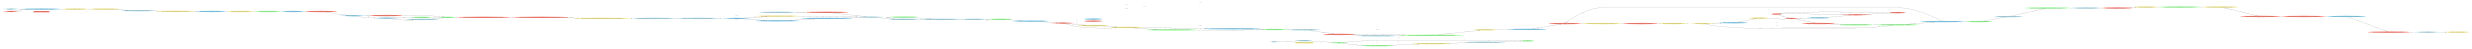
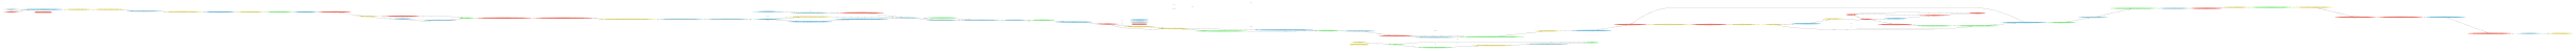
  digraph {
    fontname=Montserrat
    rankdir=LR
    node [color=purple fillcolor=salmon fontname=Montserrat shape=ellipse style=filled]
    edge [fontname=Montserrat style=bold]
    n1 [label="mavenRepositorySystem.injectAuthentication(session,request.getRemoteRepositories())@@@98@@@['1', '1', '0']"]
    n2 [color=brown label="mavenRepositorySystem.injectMirror(request.getPluginArtifactRepositories(),request.getMirrors())@@@99@@@['1', '1', '0']"]
    n3 [fillcolor=skyblue label="mavenRepositorySystem.injectProxy(session,request.getPluginArtifactRepositories())@@@100@@@['1', '1', '0']"]
    n4 [color=darkorange fillcolor=skyblue label="SettingsDecryptionResult decrypted = settingsDecrypter.decrypt(decrypt)@@@50@@@['1', '1', '0']"]
    n5 [label="logger.isDebugEnabled()@@@51@@@['1', '1', '0']" shape=diamond]
    n6 [color=darkorange fillcolor=skyblue label="decrypted.getProblems()@@@52@@@['1', '0', '0']"]
-   n7 [label="decrypted.getProblems()@@@52@@@['0', '1', '0']"]
+   n7 [fillcolor=lightblue label="decrypted.getProblems()@@@52@@@['0', '1', '0']"]
    n8 [fillcolor=khaki label="DefaultMirrorSelector mirrorSelector = new DefaultMirrorSelector()@@@56@@@['1', '1', '0']"]
+   n9 [color=brown label="SettingsProblem problem@@@52@@@['1', '1', '0']" shape=box]
    n10 [color=brown fillcolor=khaki label="logger.debug(problem.getMessage(),problem.getException())@@@53@@@['1', '1', '0']"]
    n11 [color=brown label="session.setUpdatePolicy(RepositoryPolicy.UPDATE_POLICY_NEVER)@@@14@@@['1', '1', '0']"]
    n12 [color=brown fillcolor=palegreen label="int errorPolicy = 0@@@22@@@['1', '1', '0']"]
    n13 [color=darkorange label="errorPolicy |= request.isCacheNotFound()? ResolutionErrorPolicy.CACHE_NOT_FOUND: ResolutionErrorPolicy.CACHE_DISABLED@@@23@@@['1', '1', '0']"]
    n14 [color=brown fillcolor=skyblue label="mirrorSelector.add(mirror.getId(),mirror.getUrl(),mirror.getLayout(),false,mirror.isBlocked(),mirror.getMirrorOf(),mirror.getMirrorOfLayouts())@@@58@@@['0', '1', '0']"]
    n15 [fillcolor=palegreen label="mirrorSelector.add(mirror.getId(),mirror.getUrl(),mirror.getLayout(),false,mirror.getMirrorOf(),mirror.getMirrorOfLayouts())@@@58@@@['1', '0', '0']"]
    n16 [fillcolor=palegreen label="session.setMirrorSelector(mirrorSelector)@@@60@@@['1', '1', '0']"]
    n17 [fillcolor=lightblue label="newRepositorySession['1', '0', '0']" shape=diamond]
    n18 [color=brown label="MavenExecutionRequest request@@@2@@@['1', '1', '0']" shape=box]
    n19 [color=darkorange fillcolor=skyblue label="DefaultRepositorySystemSession session = MavenRepositorySystemUtils.newSession()@@@3@@@['1', '1', '0']"]
    n20 [color=brown label="mavenRepositorySystem.injectAuthentication(session,request.getPluginArtifactRepositories())@@@101@@@['1', '1', '0']"]
    n21 [fillcolor=khaki label="session.setLocalRepositoryManager(repoSystem.newLocalRepositoryManager(session,localRepo))@@@39@@@['1', '1', '0']"]
    n22 [color=brown fillcolor=skyblue label="session.setLocalRepositoryManager(simpleLocalRepoMgrFactory.newInstance(session,localRepo))@@@30@@@['1', '1', '0']"]
    n23 [color=brown fillcolor=khaki label="mavenRepositorySystem.injectProxy(session,request.getRemoteRepositories())@@@97@@@['1', '1', '0']"]
    n24 [color=brown fillcolor=khaki label="session.setCache(request.getRepositoryCache())@@@4@@@['1', '1', '0']"]
    n25 [color=darkorange fillcolor=lightblue label="Features.buildConsumer().isActive()@@@102@@@['1', '1', '0']" shape=diamond]
    n26 [color=darkorange fillcolor=khaki label="session.setFileTransformerManager(null)@@@103@@@['1', '1', '0']"]
    n27 [color=brown fillcolor=khaki label="int i = dom.getChildCount() - 1@@@76@@@['1', '1', '0']"]
    n28 [label="i--@@@78@@@['1', '1', '0']"]
    n29 [fillcolor=skyblue label="Xpp3Dom child = dom.getChild(i)@@@79@@@['1', '1', '0']"]
    n30 [color=brown label="i >= 0@@@77@@@['1', '1', '0']" shape=diamond]
    n31 [color=darkorange label="dom.removeChild(i)@@@81@@@['1', '1', '0']"]
    n32 [color=brown label="\"wagonProvider\".equals(child.getName())@@@80@@@['1', '1', '0']" shape=diamond]
    n33 [color=brown label="XmlPlexusConfiguration config = new XmlPlexusConfiguration(dom)@@@84@@@['1', '1', '0']"]
    n34 [color=brown fillcolor=khaki label="session.setProxySelector(proxySelector)@@@67@@@['1', '1', '0']"]
    n35 [fillcolor=skyblue label="DefaultAuthenticationSelector authSelector = new DefaultAuthenticationSelector()@@@68@@@['1', '1', '0']"]
    n36 [color=darkorange label="AuthenticationBuilder authBuilder = new AuthenticationBuilder()@@@70@@@['1', '1', '0']"]
    n37 [color=darkorange fillcolor=palegreen label="session.setAuthenticationSelector(authSelector)@@@90@@@['1', '1', '0']"]
    n38 [color=darkorange fillcolor=skyblue label="configProps.put(\"maven.startTime\",request.getStartTime())@@@8@@@['1', '1', '0']"]
    n39 [color=brown fillcolor=khaki label="configProps.putAll(request.getSystemProperties())@@@9@@@['1', '1', '0']"]
    n40 [color=darkorange fillcolor=palegreen label="configProps.putAll(request.getUserProperties())@@@10@@@['1', '1', '0']"]
    n41 [color=brown fillcolor=khaki label="server.getConfiguration() != null@@@74@@@['1', '1', '0']" shape=diamond]
    n42 [fillcolor=skyblue label="Xpp3Dom dom = (Xpp3Dom)server.getConfiguration()@@@75@@@['1', '1', '0']"]
    n43 [fillcolor=palegreen label="configProps.put(\"aether.connector.wagon.config.\" + server.getId(),config)@@@85@@@['1', '1', '0']"]
    n44 [fillcolor=palegreen label="configProps.put(\"aether.connector.perms.fileMode.\" + server.getId(),server.getFilePermissions())@@@87@@@['1', '1', '0']"]
    n45 [color=brown fillcolor=skyblue label="configProps.put(\"aether.connector.perms.dirMode.\" + server.getId(),server.getDirectoryPermissions())@@@88@@@['1', '1', '0']"]
    n46 [color=brown fillcolor=lightblue label="session.setUpdatePolicy(RepositoryPolicy.UPDATE_POLICY_ALWAYS)@@@17@@@['1', '1', '0']"]
    n47 [color=darkorange fillcolor=skyblue label="session.setOffline(request.isOffline())@@@11@@@['1', '1', '0']"]
    n48 [color=darkorange label="session.setChecksumPolicy(request.getGlobalChecksumPolicy())@@@12@@@['1', '1', '0']"]
-   n49 [fillcolor=skyblue label="request.isNoSnapshotUpdates()@@@13@@@['1', '1', '0']" shape=diamond]
+   n49 [fillcolor=khaki label="request.isNoSnapshotUpdates()@@@13@@@['1', '1', '0']" shape=diamond]
    n50 [color=brown fillcolor=skyblue label="logger.info(\"Disabling enhanced local repository: using legacy is strongly discouraged to ensure\" + \" build reproducibility.\")@@@31@@@['1', '1', '0']"]
    n51 [color=brown fillcolor=lightblue label="request.getWorkspaceReader() != null@@@41@@@['1', '1', '0']" shape=diamond]
    n52 [color=darkorange fillcolor=lightblue label="session.setWorkspaceReader(request.getWorkspaceReader())@@@42@@@['1', '1', '0']"]
    n53 [fillcolor=palegreen label="session.setWorkspaceReader(workspaceRepository)@@@45@@@['1', '1', '0']"]
    n54 [color=darkorange fillcolor=lightblue label="DefaultProxySelector proxySelector = new DefaultProxySelector()@@@61@@@['1', '1', '0']"]
    n55 [fillcolor=lightblue label="session.setArtifactTypeRegistry(RepositoryUtils.newArtifactTypeRegistry(artifactHandlerManager))@@@26@@@['1', '1', '0']"]
    n56 [fillcolor=lightblue label="LocalRepository localRepo = new LocalRepository(request.getLocalRepository().getBasedir())@@@27@@@['1', '1', '0']"]
    n57 [color=darkorange fillcolor=skyblue label="request.isUseLegacyLocalRepository()@@@28@@@['1', '1', '0']" shape=diamond]
    n58 [fillcolor=khaki label="authBuilder.addUsername(server.getUsername()).addPassword(server.getPassword())@@@71@@@['1', '1', '0']"]
    n59 [color=darkorange label="authBuilder.addPrivateKey(server.getPrivateKey(),server.getPassphrase())@@@72@@@['1', '1', '0']"]
    n60 [label="errorPolicy |= request.isCacheTransferError()? ResolutionErrorPolicy.CACHE_TRANSFER_ERROR: ResolutionErrorPolicy.CACHE_DISABLED@@@24@@@['1', '1', '0']"]
    n61 [color=darkorange fillcolor=khaki label="org.apache.maven.repository.Proxy proxy@@@2@@@['0', '0', '1']" shape=box]
    n62 [color=darkorange fillcolor=palegreen label="proxy != null@@@4@@@['0', '0', '1']" shape=diamond]
    n63 [color=brown fillcolor=khaki label="authBuilder.addUsername(proxy.getUserName()).addPassword(proxy.getPassword())@@@6@@@['0', '0', '1']"]
    n64 [fillcolor=lightblue label="result = new Proxy(proxy.getProtocol(),proxy.getHost(),proxy.getPort(),authBuilder.build())@@@7@@@['0', '0', '1']"]
    n65 [fillcolor=palegreen label="return result@@@9@@@['0', '0', '1']"]
    n66 [fillcolor=palegreen label="AuthenticationBuilder authBuilder = new AuthenticationBuilder()@@@5@@@['0', '0', '1']"]
    n67 [color=brown fillcolor=khaki label="Map<Object,Object> configProps = new LinkedHashMap<>()@@@5@@@['1', '1', '0']"]
    n68 [color=brown fillcolor=lightblue label="configProps.put(ConfigurationProperties.USER_AGENT,getUserAgent())@@@6@@@['1', '1', '0']"]
    n69 [color=brown fillcolor=khaki label="session.setConfigProperties(configProps)@@@95@@@['1', '1', '0']"]
    n70 [color=darkorange fillcolor=khaki label="configProps.put(ConfigurationProperties.INTERACTIVE,request.isInteractiveMode())@@@7@@@['1', '1', '0']"]
    n71 [fillcolor=palegreen label="mavenRepositorySystem.injectMirror(request.getRemoteRepositories(),request.getMirrors())@@@96@@@['1', '1', '0']"]
    n72 [color=brown fillcolor=skyblue label="request.isUpdateSnapshots()@@@16@@@['1', '1', '0']" shape=diamond]
    n73 [fillcolor=lightblue label="DefaultSettingsDecryptionRequest decrypt = new DefaultSettingsDecryptionRequest()@@@47@@@['1', '1', '0']"]
    n74 [fillcolor=lightblue label="decrypt.setProxies(request.getProxies())@@@48@@@['1', '1', '0']"]
    n75 [color=brown fillcolor=khaki label="authSelector.add(server.getId(),authBuilder.build())@@@73@@@['1', '1', '0']"]
    n76 [fillcolor=palegreen label="session.setRepositoryListener(eventSpyDispatcher.chainListener(new LoggingRepositoryListener(logger)))@@@92@@@['1', '1', '0']"]
    n77 [color=brown fillcolor=lightblue label="session.setUserProperties(request.getUserProperties())@@@93@@@['1', '1', '0']"]
    n78 [color=darkorange label="session.setSystemProperties(request.getSystemProperties())@@@94@@@['1', '1', '0']"]
    n79 [color=brown fillcolor=lightblue label="logger.error(\"Failed to configure legacy local repository: falling back to default\")@@@34@@@['1', '1', '0']"]
    n80 [label="session.setLocalRepositoryManager(repoSystem.newLocalRepositoryManager(session,localRepo))@@@35@@@['1', '1', '0']"]
-   n81 [fillcolor=lightblue label="Proxy result = null@@@3@@@['0', '0', '1']"]
+   n81 [fillcolor=khaki label="Proxy result = null@@@3@@@['0', '0', '1']"]
+   n82 [color=darkorange fillcolor=skyblue label="NoLocalRepositoryManagerException e@@@33@@@['1', '1', '0']" shape=diamond]
    n83 [color=darkorange fillcolor=palegreen label="decrypt.setServers(request.getServers())@@@49@@@['1', '1', '0']"]
-   n84 [color=darkorange fillcolor=lightblue label="toProxy['0', '0', '1']" shape=diamond]
    n85 [label="newRepositorySession['0', '1', '0']" shape=diamond]
    n86 [fillcolor=khaki label="session.setResolutionErrorPolicy(new SimpleResolutionErrorPolicy(errorPolicy,errorPolicy | ResolutionErrorPolicy.CACHE_NOT_FOUND))@@@25@@@['1', '1', '0']"]
-   n87 [color=darkorange fillcolor=palegreen label="session.setUpdatePolicy(null)@@@20@@@['1', '1', '0']"]
    n88 [fillcolor=lightblue label="session.setTransferListener(request.getTransferListener())@@@91@@@['1', '1', '0']"]
    n89 [color=brown label="AuthenticationBuilder authBuilder = new AuthenticationBuilder()@@@63@@@['1', '1', '0']"]
    n90 [fillcolor=lightblue label="authBuilder.addUsername(proxy.getUsername()).addPassword(proxy.getPassword())@@@64@@@['1', '1', '0']"]
    n91 [color=brown fillcolor=palegreen label="proxySelector.add(new org.eclipse.aether.repository.Proxy(proxy.getProtocol(),proxy.getHost(),proxy.getPort(),authBuilder.build()),proxy.getNonProxyHosts())@@@65@@@['1', '1', '0']"]
    n1 -> n2
    n2 -> n3
    n3 -> n20
    n4 -> n5
    n5 -> n6 [label=true style=dotted]
    n5 -> n7 [label=true style=dotted]
    n5 -> n8
+   n5 -> n9 [label=true style=dotted]
    n5 -> n10 [label=true style=dotted]
    n5 -> n10
    n8 -> n14
    n8 -> n15
    n8 -> n16 [label=mirrorSelector style=solid]
    n10 -> n8
    n11 -> n12
    n12 -> n13
    n13 -> n60
    n14 -> n16
    n15 -> n14 [label=0 style=dashed]
    n15 -> n16
    n16 -> n54
    n17 -> n18 [label=true style=dotted]
    n17 -> n19
    n19 -> n1 [label=session style=solid]
    n19 -> n3 [label=session style=solid]
    n19 -> n20 [label=session style=solid]
    n19 -> n21 [label=session style=solid]
    n19 -> n22 [label=session style=solid]
    n19 -> n23 [label=session style=solid]
    n19 -> n24
    n20 -> n25
    n21 -> n51
    n22 -> n50
    n23 -> n1
    n24 -> n67
    n25 -> n26 [label=true style=dotted]
    n25 -> n26
    n27 -> n28 [label=i style=solid]
    n27 -> n29 [label=i style=solid]
    n27 -> n30
    n27 -> n30 [label=i style=solid]
    n27 -> n31 [label=i style=solid]
    n28 -> n29 [label=i style=solid]
    n28 -> n30 [label=i style=solid]
    n28 -> n30
    n28 -> n31 [label=i style=dotted]
    n29 -> n32
    n30 -> n28 [label=true style=dotted]
    n30 -> n29
    n30 -> n29 [label=true style=dotted]
    n30 -> n32 [label=true style=dotted]
    n30 -> n33
    n31 -> n28
    n32 -> n28
    n32 -> n31
    n32 -> n31 [label=true style=dotted]
    n33 -> n43
    n33 -> n43 [label=config style=solid]
    n34 -> n35
    n35 -> n36
    n35 -> n37 [label=authSelector style=solid]
    n36 -> n58
    n37 -> n88
    n38 -> n39
    n39 -> n40
    n40 -> n47
    n41 -> n27 [label=true style=dotted]
    n41 -> n30 [label=true style=dotted]
    n41 -> n33 [label=true style=dotted]
    n41 -> n42
    n41 -> n42 [label=true style=dotted]
    n41 -> n43 [label=true style=dotted]
    n41 -> n44
    n42 -> n27
    n42 -> n33 [label=dom style=solid]
    n43 -> n44
    n44 -> n45
    n45 -> n36
    n45 -> n37
    n46 -> n12
    n47 -> n48
    n48 -> n49
    n49 -> n11 [label=true style=dotted]
    n49 -> n11
    n49 -> n72
    n49 -> n72 [label=false style=dotted]
    n50 -> n51
    n51 -> n52 [label=true style=dotted]
    n51 -> n52
    n51 -> n53
    n51 -> n53 [label=false style=dotted]
    n52 -> n73
    n53 -> n73
    n54 -> n34 [label=proxySelector style=solid]
    n54 -> n89
    n55 -> n56
    n56 -> n21 [label=localRepo style=solid]
    n56 -> n22 [label=localRepo style=solid]
    n56 -> n57
    n57 -> n21 [label=false style=dotted]
    n57 -> n21
    n57 -> n22 [label=true style=dotted]
    n57 -> n22
    n57 -> n50 [label=true style=dotted]
    n58 -> n59
    n59 -> n75
    n60 -> n86 [label=errorPolicy style=solid]
    n60 -> n86
    n61 -> n62 [label=proxy style=solid]
    n62 -> n63 [label=true style=dotted]
    n62 -> n64 [label=true style=dotted]
    n62 -> n65
    n62 -> n66 [label=true style=dotted]
    n62 -> n66
    n63 -> n64
    n64 -> n65
    n64 -> n65 [label=result style=solid]
    n66 -> n63
    n67 -> n68
    n67 -> n69 [label=configProps style=solid]
    n68 -> n70
    n69 -> n71
    n70 -> n38
    n71 -> n23
    n72 -> n46
    n72 -> n46 [label=true style=dotted]
-   n72 -> n87
-   n72 -> n87 [label=false style=dotted]
    n73 -> n4 [label=decrypt style=solid]
    n73 -> n74
    n74 -> n83
    n75 -> n41
    n76 -> n77
    n77 -> n78
    n78 -> n69
    n79 -> n80
    n80 -> n51
    n81 -> n62
    n81 -> n65 [label=result style=solid]
+   n82 -> n79
+   n82 -> n79 [label=true style=dotted]
+   n82 -> n80 [label=true style=dotted]
    n83 -> n4
-   n84 -> n61 [label=true style=dotted]
-   n84 -> n81
    n85 -> n18 [label=true style=dotted]
    n85 -> n19
    n86 -> n55
-   n87 -> n12
    n88 -> n76
    n89 -> n90
    n90 -> n63 [label=0 style=dashed]
    n90 -> n91
    n91 -> n34
    n91 -> n64 [label=0 style=dashed]
    n91 -> n89
  }
